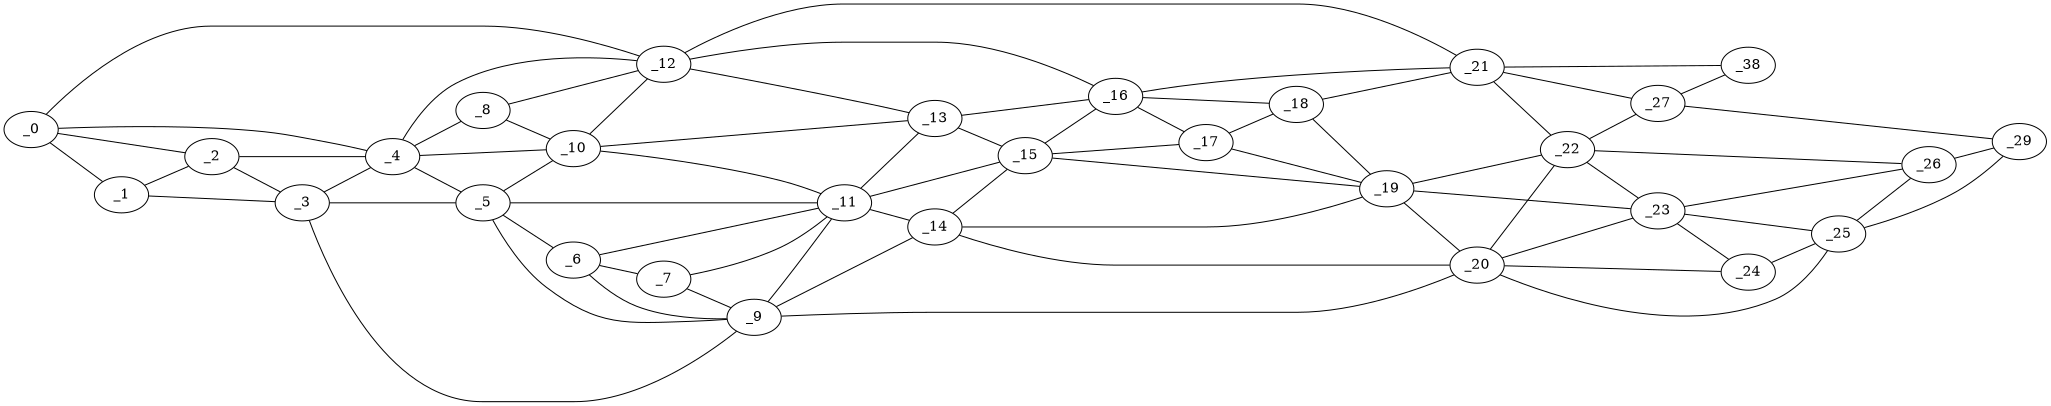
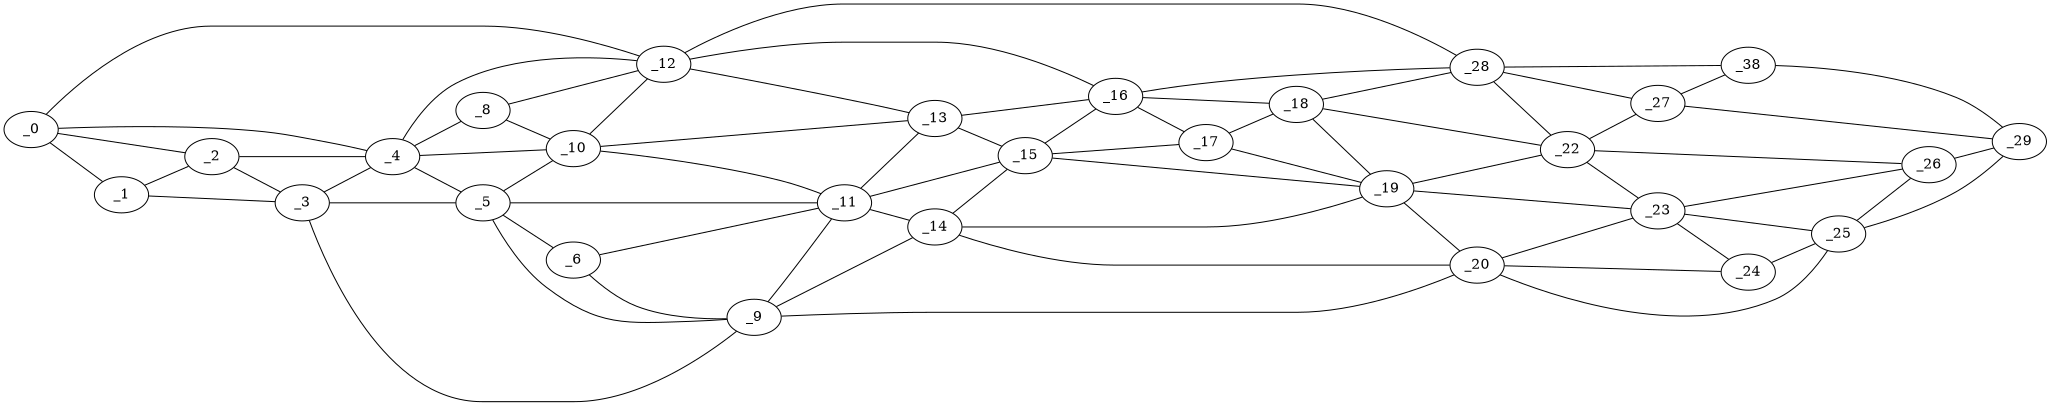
  graph {
    rankdir=LR
    node [x=16 y=46]
    edge [valence=2]
    _0 [x=4 y=39]
    _1 [x=5]
    _2 [y=40]
    _4 [x=27 y=38]
    _12 [x=53 y=28]
    _3 [y=66]
    _5 [x=29 y=74]
    _8 [x=44 y=35]
    _10 [x=49 y=41]
    _13 [x=58 y=45]
    _16 [x=68 y=33]
-   _21 [x=98 y=30]
+   _21 [x=98 y=30 label=_28]
    _9 [x=46 y=94]
    _6 [x=35 y=79]
    _11 [x=49 y=81]
    _15 [x=66 y=45]
    _17 [x=71 y=45]
    _18 [x=82]
    _22 [x=99]
    _27 [x=113 y=40]
    n21 [label=_38 x=126 y=38]
    _14 [x=60 y=86]
    _20 [x=97 y=96]
-   _7 [x=43 y=87]
    _19 [x=85 y=76]
    _23 [x=102 y=77]
    _24 [x=102 y=94]
    _25 [x=110 y=93]
    _26 [x=112 y=71]
    _29 [x=126 y=50]
    _0 -- _1 [valence=1]
    _0 -- _2
    _0 -- _4 [valence=1]
    _0 -- _12 [valence=1]
    _1 -- _2
    _1 -- _3 [valence=1]
    _2 -- _4
    _2 -- _3
    _4 -- _12
    _4 -- _5 [valence=1]
    _4 -- _8
    _4 -- _10
    _12 -- _13 [valence=1]
    _12 -- _16 [valence=1]
    _12 -- _21 [valence=1]
    _3 -- _4 [valence=1]
    _3 -- _5
    _3 -- _9 [valence=1]
    _5 -- _10 [valence=1]
    _5 -- _9 [valence=1]
    _5 -- _6 [valence=1]
    _5 -- _11
    _8 -- _12 [valence=1]
    _8 -- _10
    _10 -- _12
    _10 -- _13
    _10 -- _11 [valence=1]
    _13 -- _16
    _13 -- _15
    _16 -- _21
    _16 -- _17
    _16 -- _18
    _21 -- _22
    _21 -- _27 [valence=1]
    _21 -- n21 [valence=1]
    _9 -- _11
    _9 -- _14 [valence=1]
    _9 -- _20 [valence=1]
    _6 -- _9 [valence=1]
    _6 -- _11
-   _6 -- _7
    _11 -- _13
    _11 -- _15
    _11 -- _14
    _15 -- _16 [valence=1]
    _15 -- _17
    _15 -- _19
    _17 -- _18
    _17 -- _19
    _18 -- _21
-   _20 -- _22 [valence=1]
+   _18 -- _22 [valence=1]
    _18 -- _19
    _22 -- _27
    _22 -- _23 [valence=1]
    _22 -- _26
    _27 -- n21
    _27 -- _29
+   n21 -- _29 [valence=1]
    _14 -- _15 [valence=1]
    _14 -- _20 [valence=1]
    _14 -- _19
    _20 -- _23
    _20 -- _24 [valence=1]
    _20 -- _25 [valence=1]
-   _7 -- _9
-   _7 -- _11 [valence=1]
    _19 -- _22
    _19 -- _20 [valence=1]
    _19 -- _23
    _23 -- _24
    _23 -- _25
    _23 -- _26 [valence=1]
    _24 -- _25
    _25 -- _26
    _25 -- _29 [valence=1]
    _26 -- _29
  }
